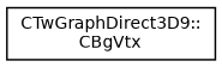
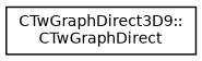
  digraph {
    rankdir=TB
-   n1 [color=black fillcolor=white fontname=Helvetica fontsize=10 height=0.2 label="CTwGraphDirect3D9::\lCBgVtx" shape=record style=filled width=0.4]
+   n1 [color=black fillcolor=white fontname=Helvetica fontsize=10 height=0.2 label="CTwGraphDirect3D9::\lCTwGraphDirect" shape=record style=filled width=0.4]
  }
